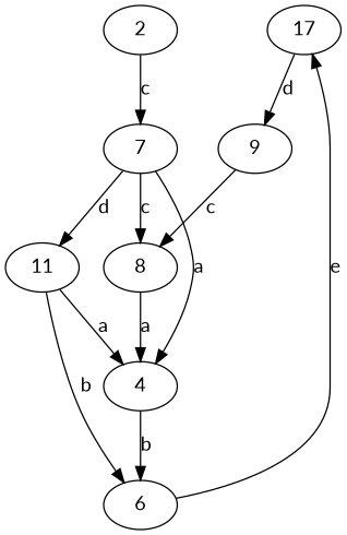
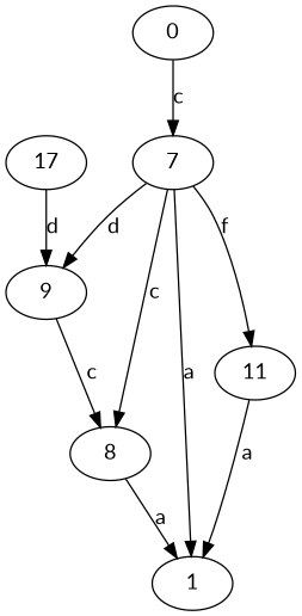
  strict digraph {
    fontname=Lato
    node [fontname=Lato]
    edge [fontname=Lato]
    n1 [label=17]
    9
    11
-   4
-   6
+   4 [label=1]
    8
    7
-   0 [label=2]
+   0
    n1 -> 9 [label=d]
    9 -> 8 [label=c]
    11 -> 4 [label=a]
-   11 -> 6 [label=b]
-   4 -> 6 [label=b]
-   6 -> n1 [label=e]
    8 -> 4 [label=a]
-   7 -> 11 [label=d]
+   7 -> 9 [label=d]
+   7 -> 11 [label=f]
    7 -> 4 [label=a]
    7 -> 8 [label=c]
    0 -> 7 [label=c]
  }
